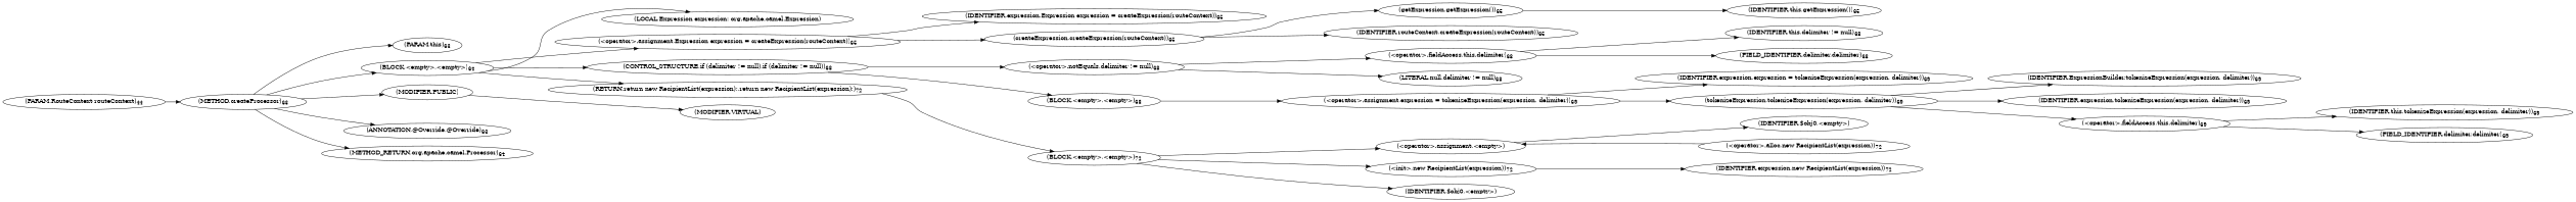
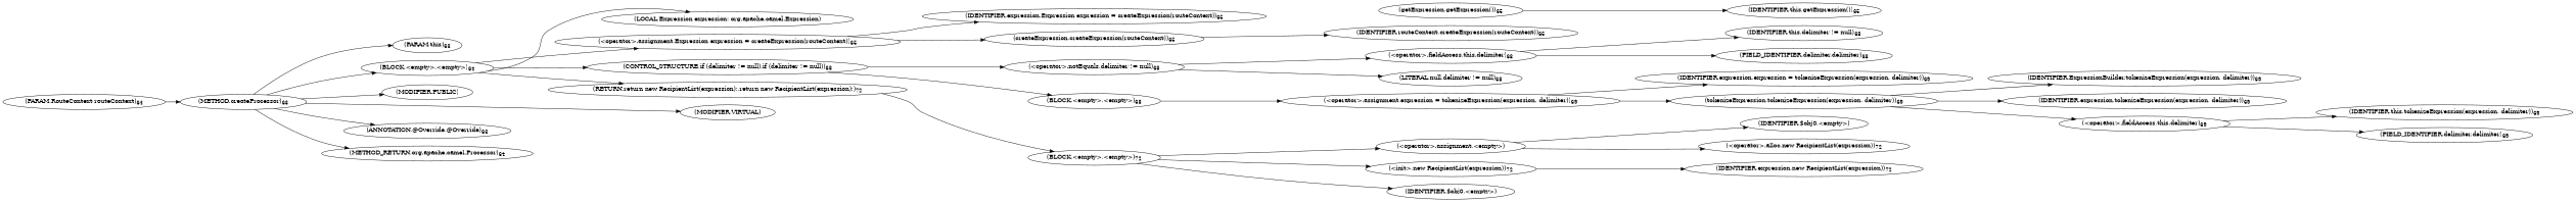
  digraph {
    rankdir=LR
    n1 [label=<(METHOD,createProcessor)<SUB>63</SUB>>]
    n2 [label=<(PARAM,this)<SUB>63</SUB>>]
    n3 [label=<(BLOCK,&lt;empty&gt;,&lt;empty&gt;)<SUB>64</SUB>>]
    n4 [label=<(MODIFIER,PUBLIC)>]
    n5 [label=<(MODIFIER,VIRTUAL)>]
    n6 [label=<(ANNOTATION,@Override,@Override)<SUB>63</SUB>>]
    n7 [label=<(METHOD_RETURN,org.apache.camel.Processor)<SUB>64</SUB>>]
-   n8 [label=<(PARAM,RouteContext routeContext)<SUB>44</SUB>>]
+   n8 [label=<(PARAM,RouteContext routeContext)<SUB>64</SUB>>]
    n9 [label=<(LOCAL,Expression expression: org.apache.camel.Expression)>]
    n10 [label=<(&lt;operator&gt;.assignment,Expression expression = createExpression(routeContext))<SUB>65</SUB>>]
    n11 [label=<(CONTROL_STRUCTURE,if (delimiter != null),if (delimiter != null))<SUB>68</SUB>>]
    n12 [label=<(RETURN,return new RecipientList(expression);,return new RecipientList(expression);)<SUB>72</SUB>>]
    n13 [label=<(IDENTIFIER,expression,Expression expression = createExpression(routeContext))<SUB>65</SUB>>]
    n14 [label=<(createExpression,createExpression(routeContext))<SUB>65</SUB>>]
    n15 [label=<(&lt;operator&gt;.notEquals,delimiter != null)<SUB>68</SUB>>]
    n16 [label=<(BLOCK,&lt;empty&gt;,&lt;empty&gt;)<SUB>68</SUB>>]
    n17 [label=<(BLOCK,&lt;empty&gt;,&lt;empty&gt;)<SUB>72</SUB>>]
    n18 [label=<(getExpression,getExpression())<SUB>65</SUB>>]
    n19 [label=<(IDENTIFIER,routeContext,createExpression(routeContext))<SUB>65</SUB>>]
    n20 [label=<(IDENTIFIER,this,getExpression())<SUB>65</SUB>>]
    n21 [label=<(&lt;operator&gt;.fieldAccess,this.delimiter)<SUB>68</SUB>>]
    n22 [label=<(LITERAL,null,delimiter != null)<SUB>68</SUB>>]
    n23 [label=<(&lt;operator&gt;.assignment,expression = tokenizeExpression(expression, delimiter))<SUB>69</SUB>>]
    n24 [label=<(IDENTIFIER,this,delimiter != null)<SUB>68</SUB>>]
    n25 [label=<(FIELD_IDENTIFIER,delimiter,delimiter)<SUB>68</SUB>>]
    n26 [label=<(IDENTIFIER,expression,expression = tokenizeExpression(expression, delimiter))<SUB>69</SUB>>]
    n27 [label=<(tokenizeExpression,tokenizeExpression(expression, delimiter))<SUB>69</SUB>>]
    n28 [label=<(IDENTIFIER,ExpressionBuilder,tokenizeExpression(expression, delimiter))<SUB>69</SUB>>]
    n29 [label=<(IDENTIFIER,expression,tokenizeExpression(expression, delimiter))<SUB>69</SUB>>]
    n30 [label=<(&lt;operator&gt;.fieldAccess,this.delimiter)<SUB>69</SUB>>]
    n31 [label=<(IDENTIFIER,this,tokenizeExpression(expression, delimiter))<SUB>69</SUB>>]
    n32 [label=<(FIELD_IDENTIFIER,delimiter,delimiter)<SUB>69</SUB>>]
    n33 [label=<(&lt;operator&gt;.assignment,&lt;empty&gt;)>]
    n34 [label=<(&lt;init&gt;,new RecipientList(expression))<SUB>72</SUB>>]
    n35 [label=<(IDENTIFIER,$obj0,&lt;empty&gt;)>]
    n36 [label=<(IDENTIFIER,$obj0,&lt;empty&gt;)>]
    n37 [label=<(&lt;operator&gt;.alloc,new RecipientList(expression))<SUB>72</SUB>>]
    n38 [label=<(IDENTIFIER,expression,new RecipientList(expression))<SUB>72</SUB>>]
    n1 -> n2
    n1 -> n3
    n1 -> n4
-   n4 -> n5
+   n1 -> n5
    n1 -> n6
    n1 -> n7
    n3 -> n9
    n3 -> n10
    n3 -> n11
    n3 -> n12
    n8 -> n1
    n10 -> n13
    n10 -> n14
    n11 -> n15
    n11 -> n16
    n12 -> n17
-   n14 -> n18
    n14 -> n19
    n15 -> n21
    n15 -> n22
    n16 -> n23
    n17 -> n33
    n17 -> n34
    n17 -> n35
    n18 -> n20
    n21 -> n24
    n21 -> n25
    n23 -> n26
    n23 -> n27
    n27 -> n28
    n27 -> n29
    n27 -> n30
    n30 -> n31
    n30 -> n32
    n33 -> n36
-   n37 -> n33
+   n33 -> n37
    n34 -> n38
  }
